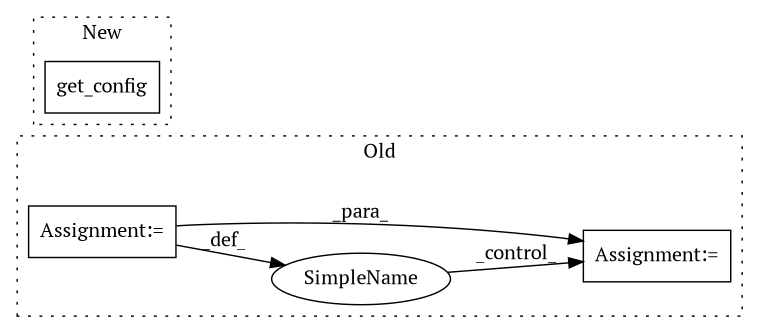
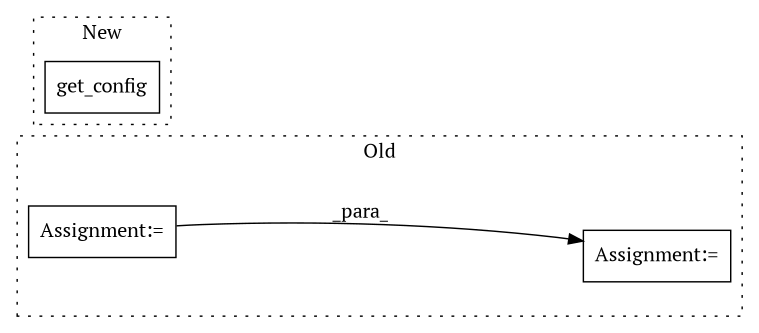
  digraph {
    fontname="PT Serif"
    rankdir=LR
    node [a=7 fontname="PT Serif" shape=box]
    edge [fontname="PT Serif"]
    n1 [l="53,2" label="Assignment:=" s="3017,3096"]
-   n2 [a=42 l=5 label=SimpleName s=3074 shape=ellipse]
    n3 [l=1 label="Assignment:=" s=3110]
    n4 [a=32 l=12 label=get_config s=2792]
    subgraph cluster_1 {
      label=Old
      style=dotted
      n1
-     n2
      n3
    }
    subgraph cluster_2 {
      label=New
      style=dotted
      n4
    }
-   n1 -> n2 [label=_def_]
    n1 -> n3 [label=_para_]
-   n2 -> n3 [label=_control_]
  }
